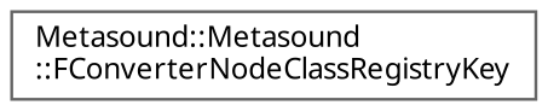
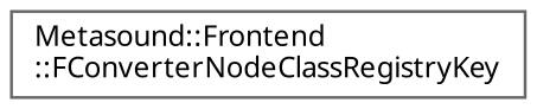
  digraph {
    rankdir=LR
    fontname="Noto Sans"
-   n1 [color=grey40 fillcolor=white fontname="Noto Sans" fontsize=10 height=0.2 label="Metasound::Metasound\l::FConverterNodeClassRegistryKey" shape=box style=filled width=0.4]
+   n1 [color=grey40 fillcolor=white fontname="Noto Sans" fontsize=10 height=0.2 label="Metasound::Frontend\l::FConverterNodeClassRegistryKey" shape=box style=filled width=0.4]
  }
